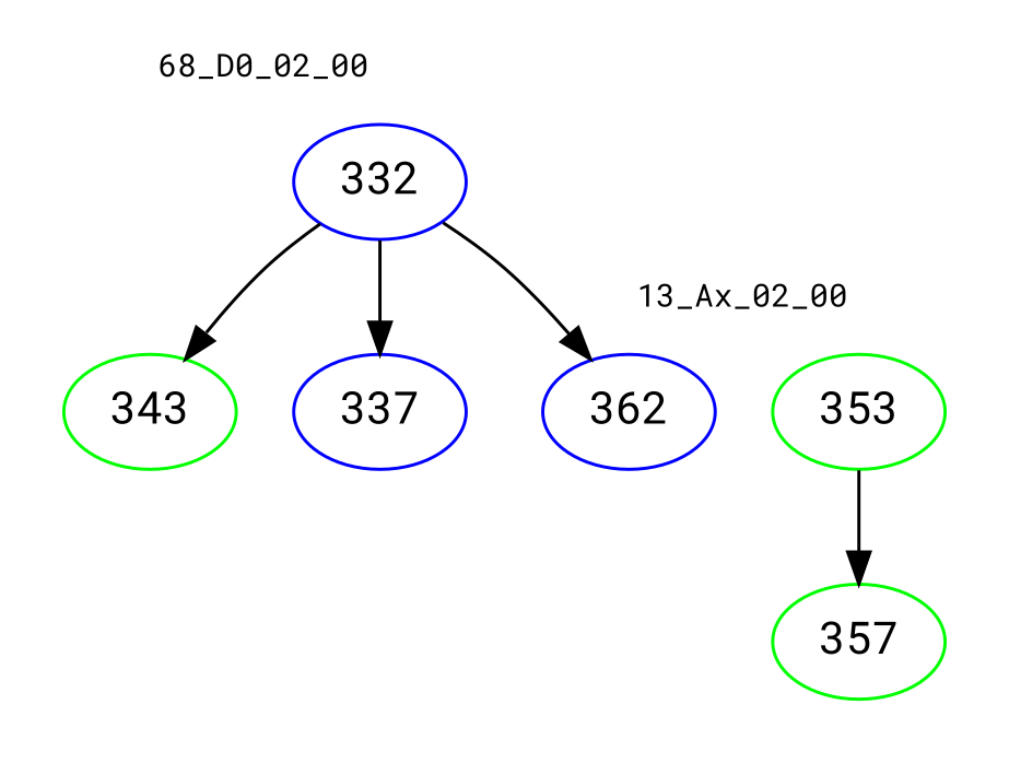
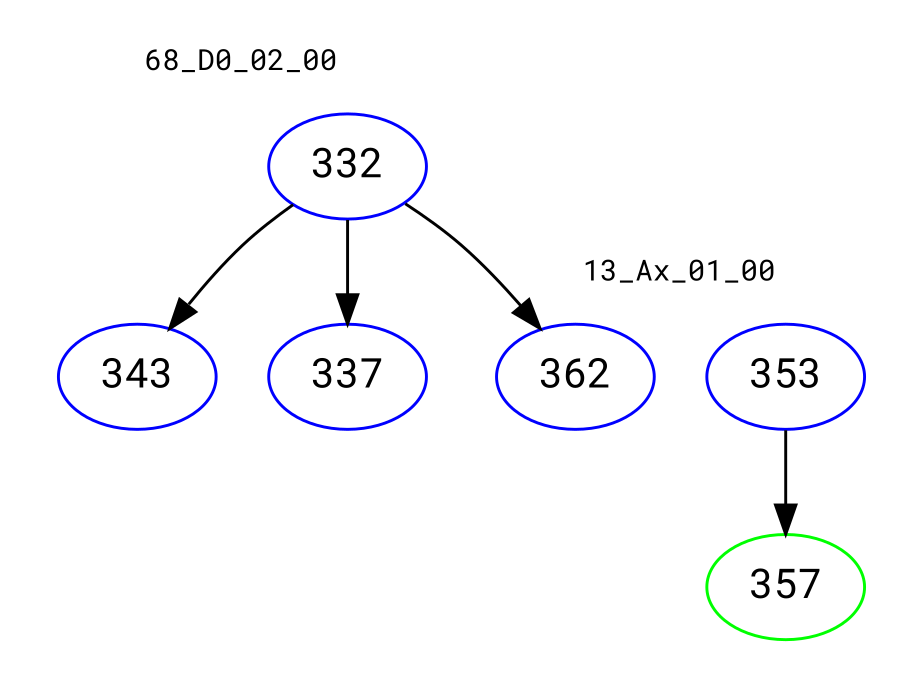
  digraph {
    fontname="Roboto Mono"
    node [color=blue fontname="Roboto Mono"]
    edge [color=black fontname="Roboto Mono"]
-   n1 [color=green label=353]
+   n1 [label=353]
    n2 [label=362]
    n3 [color=green label=357]
    n4 [label=332]
-   n5 [color=green label=343]
+   n5 [label=343]
    n6 [label=337]
    subgraph cluster_1 {
      color=white
      fontsize=10
-     label="13_Ax_02_00"
+     label="13_Ax_01_00"
      n1
      n2
      n3
    }
    subgraph cluster_2 {
      color=white
      fontsize=10
      label="68_D0_02_00"
      n4
      n5
      n6
    }
    n1 -> n3
    n4 -> n2
    n4 -> n5
    n4 -> n6
  }
